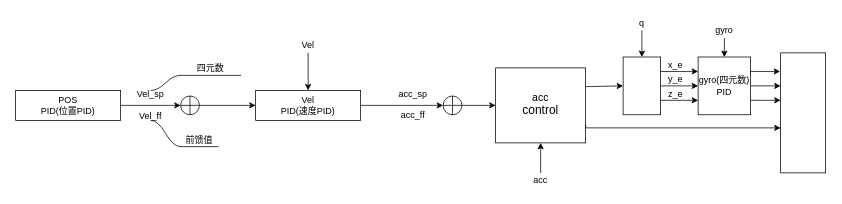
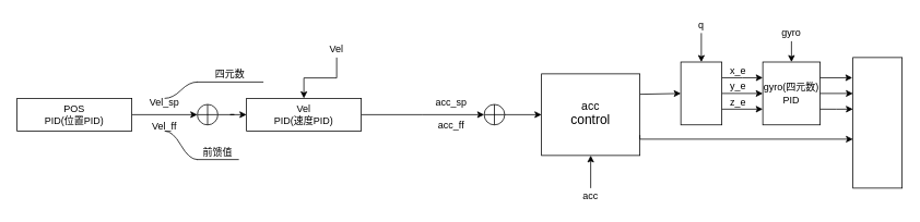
  <mxCell id="0" />
  <mxCell id="1" parent="0" />
  <mxCell id="2" style="edgeStyle=orthogonalEdgeStyle;rounded=0;orthogonalLoop=1;jettySize=auto;html=1;exitX=1;exitY=0.5;exitDx=0;exitDy=0;entryX=0;entryY=0.5;entryDx=0;entryDy=0;" parent="1" source="3" target="9" edge="1"><mxGeometry relative="1" as="geometry" /></mxCell>
  <mxCell id="3" value="POS&lt;div&gt;PID(位置PID)&lt;/div&gt;" style="rounded=0;whiteSpace=wrap;html=1;" parent="1" vertex="1"><mxGeometry x="20" y="120" width="140" height="40" as="geometry" /></mxCell>
  <mxCell id="4" style="edgeStyle=orthogonalEdgeStyle;rounded=0;orthogonalLoop=1;jettySize=auto;html=1;exitX=1;exitY=0.5;exitDx=0;exitDy=0;" parent="1" source="5" edge="1"><mxGeometry relative="1" as="geometry"><mxPoint x="590" y="140" as="targetPoint" /></mxGeometry></mxCell>
- <mxCell id="5" value="Vel&lt;br&gt;&lt;div&gt;PID(速度PID)&lt;/div&gt;" style="rounded=0;whiteSpace=wrap;html=1;" parent="1" vertex="1"><mxGeometry x="340" y="120" width="140" height="40" as="geometry" /></mxCell>
+ <mxCell id="5" value="Vel&lt;br&gt;&lt;div&gt;PID(速度PID)&lt;/div&gt;" style="rounded=0;whiteSpace=wrap;html=1;" parent="1" vertex="1"><mxGeometry x="300" y="120" width="140" height="40" as="geometry" /></mxCell>
  <mxCell id="6" value="Vel_sp" style="text;strokeColor=none;align=center;fillColor=none;html=1;verticalAlign=middle;whiteSpace=wrap;rounded=0;" parent="1" vertex="1"><mxGeometry x="170" y="110" width="60" height="30" as="geometry" /></mxCell>
  <mxCell id="7" value="Vel_ff" style="text;strokeColor=none;align=center;fillColor=none;html=1;verticalAlign=middle;whiteSpace=wrap;rounded=0;" parent="1" vertex="1"><mxGeometry x="170" y="140" width="60" height="30" as="geometry" /></mxCell>
  <mxCell id="8" style="edgeStyle=orthogonalEdgeStyle;rounded=0;orthogonalLoop=1;jettySize=auto;html=1;exitX=1;exitY=0.5;exitDx=0;exitDy=0;" parent="1" source="9" target="5" edge="1"><mxGeometry relative="1" as="geometry" /></mxCell>
  <mxCell id="9" value="" style="shape=orEllipse;perimeter=ellipsePerimeter;whiteSpace=wrap;html=1;backgroundOutline=1;" parent="1" vertex="1"><mxGeometry x="240" y="127.5" width="25" height="25" as="geometry" /></mxCell>
  <mxCell id="10" value="前馈值" style="whiteSpace=wrap;html=1;shape=partialRectangle;top=0;left=0;bottom=1;right=0;points=[[0,1],[1,1]];fillColor=none;align=center;verticalAlign=bottom;routingCenterY=0.5;snapToPoint=1;recursiveResize=0;autosize=1;treeFolding=1;treeMoving=1;newEdgeStyle={&quot;edgeStyle&quot;:&quot;entityRelationEdgeStyle&quot;,&quot;startArrow&quot;:&quot;none&quot;,&quot;endArrow&quot;:&quot;none&quot;,&quot;segment&quot;:10,&quot;curved&quot;:1,&quot;sourcePerimeterSpacing&quot;:0,&quot;targetPerimeterSpacing&quot;:0};" parent="1" vertex="1"><mxGeometry x="240" y="170" width="50" height="25" as="geometry" /></mxCell>
  <mxCell id="11" value="" style="edgeStyle=entityRelationEdgeStyle;startArrow=none;endArrow=none;segment=10;curved=1;sourcePerimeterSpacing=0;targetPerimeterSpacing=0;rounded=0;" parent="1" target="10" edge="1"><mxGeometry relative="1" as="geometry"><mxPoint x="200" y="160" as="sourcePoint" /></mxGeometry></mxCell>
  <mxCell id="12" value="四元数" style="whiteSpace=wrap;html=1;shape=partialRectangle;top=0;left=0;bottom=1;right=0;points=[[0,1],[1,1]];fillColor=none;align=center;verticalAlign=bottom;routingCenterY=0.5;snapToPoint=1;recursiveResize=0;autosize=1;treeFolding=1;treeMoving=1;newEdgeStyle={&quot;edgeStyle&quot;:&quot;entityRelationEdgeStyle&quot;,&quot;startArrow&quot;:&quot;none&quot;,&quot;endArrow&quot;:&quot;none&quot;,&quot;segment&quot;:10,&quot;curved&quot;:1,&quot;sourcePerimeterSpacing&quot;:0,&quot;targetPerimeterSpacing&quot;:0};" parent="1" vertex="1"><mxGeometry x="240" y="80" width="80" height="20" as="geometry" /></mxCell>
  <mxCell id="13" value="" style="edgeStyle=entityRelationEdgeStyle;startArrow=none;endArrow=none;segment=10;curved=1;sourcePerimeterSpacing=0;targetPerimeterSpacing=0;rounded=0;" parent="1" target="12" edge="1"><mxGeometry relative="1" as="geometry"><mxPoint x="200" y="120" as="sourcePoint" /></mxGeometry></mxCell>
  <mxCell id="14" style="edgeStyle=orthogonalEdgeStyle;rounded=0;orthogonalLoop=1;jettySize=auto;html=1;exitX=0.5;exitY=1;exitDx=0;exitDy=0;entryX=0.5;entryY=0;entryDx=0;entryDy=0;" parent="1" source="15" target="5" edge="1"><mxGeometry relative="1" as="geometry" /></mxCell>
  <mxCell id="15" value="Vel" style="text;strokeColor=none;align=center;fillColor=none;html=1;verticalAlign=middle;whiteSpace=wrap;rounded=0;" parent="1" vertex="1"><mxGeometry x="390" y="50" width="40" height="20" as="geometry" /></mxCell>
  <mxCell id="16" value="acc_sp" style="text;strokeColor=none;align=center;fillColor=none;html=1;verticalAlign=middle;whiteSpace=wrap;rounded=0;" parent="1" vertex="1"><mxGeometry x="520" y="115" width="60" height="20" as="geometry" /></mxCell>
  <mxCell id="17" value="acc_ff" style="text;strokeColor=none;align=center;fillColor=none;html=1;verticalAlign=middle;whiteSpace=wrap;rounded=0;" parent="1" vertex="1"><mxGeometry x="520" y="145" width="60" height="15" as="geometry" /></mxCell>
  <mxCell id="18" style="edgeStyle=orthogonalEdgeStyle;rounded=0;orthogonalLoop=1;jettySize=auto;html=1;exitX=1;exitY=0.5;exitDx=0;exitDy=0;entryX=0;entryY=0.5;entryDx=0;entryDy=0;" parent="1" source="19" target="21" edge="1"><mxGeometry relative="1" as="geometry" /></mxCell>
  <mxCell id="19" value="" style="shape=orEllipse;perimeter=ellipsePerimeter;whiteSpace=wrap;html=1;backgroundOutline=1;" parent="1" vertex="1"><mxGeometry x="590" y="127.5" width="25" height="25" as="geometry" /></mxCell>
  <mxCell id="20" style="edgeStyle=orthogonalEdgeStyle;rounded=0;orthogonalLoop=1;jettySize=auto;html=1;exitX=1;exitY=0.25;exitDx=0;exitDy=0;entryX=0;entryY=0.5;entryDx=0;entryDy=0;" parent="1" source="21" target="28" edge="1"><mxGeometry relative="1" as="geometry"><Array as="points"><mxPoint x="830" y="115" /></Array></mxGeometry></mxCell>
  <mxCell id="21" value="" style="rounded=0;whiteSpace=wrap;html=1;" parent="1" vertex="1"><mxGeometry x="660" y="90" width="120" height="100" as="geometry" /></mxCell>
  <mxCell id="22" value="&lt;font style=&quot;font-size: 14px;&quot;&gt;acc&lt;/font&gt;&lt;div&gt;&lt;font size=&quot;3&quot;&gt;control&lt;/font&gt;&lt;/div&gt;" style="text;strokeColor=none;align=center;fillColor=none;html=1;verticalAlign=middle;whiteSpace=wrap;rounded=0;" parent="1" vertex="1"><mxGeometry x="690" y="122.5" width="60" height="30" as="geometry" /></mxCell>
  <mxCell id="23" style="edgeStyle=orthogonalEdgeStyle;rounded=0;orthogonalLoop=1;jettySize=auto;html=1;exitX=0.5;exitY=0;exitDx=0;exitDy=0;entryX=0.5;entryY=1;entryDx=0;entryDy=0;" parent="1" source="24" target="21" edge="1"><mxGeometry relative="1" as="geometry" /></mxCell>
  <mxCell id="24" value="acc" style="text;strokeColor=none;align=center;fillColor=none;html=1;verticalAlign=middle;whiteSpace=wrap;rounded=0;" parent="1" vertex="1"><mxGeometry x="700" y="230" width="40" height="20" as="geometry" /></mxCell>
  <mxCell id="25" style="edgeStyle=orthogonalEdgeStyle;rounded=0;orthogonalLoop=1;jettySize=auto;html=1;exitX=1;exitY=0.25;exitDx=0;exitDy=0;entryX=0;entryY=0.25;entryDx=0;entryDy=0;" edge="1" parent="1" source="28" target="31"><mxGeometry relative="1" as="geometry" /></mxCell>
  <mxCell id="26" style="edgeStyle=orthogonalEdgeStyle;rounded=0;orthogonalLoop=1;jettySize=auto;html=1;exitX=1;exitY=0.5;exitDx=0;exitDy=0;entryX=0;entryY=0.5;entryDx=0;entryDy=0;" edge="1" parent="1" source="28" target="31"><mxGeometry relative="1" as="geometry" /></mxCell>
  <mxCell id="27" style="edgeStyle=orthogonalEdgeStyle;rounded=0;orthogonalLoop=1;jettySize=auto;html=1;exitX=1;exitY=0.75;exitDx=0;exitDy=0;entryX=0;entryY=0.75;entryDx=0;entryDy=0;" edge="1" parent="1" source="28" target="31"><mxGeometry relative="1" as="geometry" /></mxCell>
  <mxCell id="28" value="" style="rounded=0;whiteSpace=wrap;html=1;" parent="1" vertex="1"><mxGeometry x="830" y="75.5" width="50" height="77" as="geometry" /></mxCell>
  <mxCell id="29" style="edgeStyle=orthogonalEdgeStyle;rounded=0;orthogonalLoop=1;jettySize=auto;html=1;exitX=0.5;exitY=1;exitDx=0;exitDy=0;entryX=0.5;entryY=0;entryDx=0;entryDy=0;" edge="1" parent="1" source="30" target="28"><mxGeometry relative="1" as="geometry" /></mxCell>
  <mxCell id="30" value="q" style="text;strokeColor=none;align=center;fillColor=none;html=1;verticalAlign=middle;whiteSpace=wrap;rounded=0;" vertex="1" parent="1"><mxGeometry x="845" y="20" width="20" height="20" as="geometry" /></mxCell>
  <mxCell id="31" value="gyro(四元数)&lt;div&gt;PID&lt;/div&gt;" style="rounded=0;whiteSpace=wrap;html=1;" vertex="1" parent="1"><mxGeometry x="930" y="75.5" width="70" height="77" as="geometry" /></mxCell>
  <mxCell id="32" value="x_e" style="text;strokeColor=none;align=center;fillColor=none;html=1;verticalAlign=middle;whiteSpace=wrap;rounded=0;" vertex="1" parent="1"><mxGeometry x="890" y="75.5" width="20" height="20" as="geometry" /></mxCell>
  <mxCell id="33" value="y_e" style="text;strokeColor=none;align=center;fillColor=none;html=1;verticalAlign=middle;whiteSpace=wrap;rounded=0;" vertex="1" parent="1"><mxGeometry x="890" y="95" width="20" height="20" as="geometry" /></mxCell>
  <mxCell id="34" value="z_e" style="text;strokeColor=none;align=center;fillColor=none;html=1;verticalAlign=middle;whiteSpace=wrap;rounded=0;" vertex="1" parent="1"><mxGeometry x="890" y="115" width="20" height="20" as="geometry" /></mxCell>
  <mxCell id="35" style="edgeStyle=orthogonalEdgeStyle;rounded=0;orthogonalLoop=1;jettySize=auto;html=1;exitX=0.5;exitY=1;exitDx=0;exitDy=0;entryX=0.5;entryY=0;entryDx=0;entryDy=0;" edge="1" parent="1" source="36" target="31"><mxGeometry relative="1" as="geometry" /></mxCell>
  <mxCell id="36" value="gyro" style="text;strokeColor=none;align=center;fillColor=none;html=1;verticalAlign=middle;whiteSpace=wrap;rounded=0;" vertex="1" parent="1"><mxGeometry x="950" y="30" width="30" height="20" as="geometry" /></mxCell>
  <mxCell id="37" value="" style="rounded=0;whiteSpace=wrap;html=1;" vertex="1" parent="1"><mxGeometry x="1040" y="70" width="60" height="160" as="geometry" /></mxCell>
  <mxCell id="38" style="edgeStyle=orthogonalEdgeStyle;rounded=0;orthogonalLoop=1;jettySize=auto;html=1;exitX=1;exitY=0.25;exitDx=0;exitDy=0;entryX=-0.012;entryY=0.161;entryDx=0;entryDy=0;entryPerimeter=0;" edge="1" parent="1" source="31" target="37"><mxGeometry relative="1" as="geometry" /></mxCell>
  <mxCell id="39" style="edgeStyle=orthogonalEdgeStyle;rounded=0;orthogonalLoop=1;jettySize=auto;html=1;exitX=1;exitY=0.5;exitDx=0;exitDy=0;entryX=0;entryY=0.275;entryDx=0;entryDy=0;entryPerimeter=0;" edge="1" parent="1" source="31" target="37"><mxGeometry relative="1" as="geometry" /></mxCell>
  <mxCell id="40" style="edgeStyle=orthogonalEdgeStyle;rounded=0;orthogonalLoop=1;jettySize=auto;html=1;exitX=1;exitY=0.75;exitDx=0;exitDy=0;entryX=0;entryY=0.395;entryDx=0;entryDy=0;entryPerimeter=0;" edge="1" parent="1" source="31" target="37"><mxGeometry relative="1" as="geometry" /></mxCell>
  <mxCell id="41" style="edgeStyle=orthogonalEdgeStyle;rounded=0;orthogonalLoop=1;jettySize=auto;html=1;exitX=1;exitY=0.75;exitDx=0;exitDy=0;entryX=0;entryY=0.625;entryDx=0;entryDy=0;entryPerimeter=0;" edge="1" parent="1" source="21" target="37"><mxGeometry relative="1" as="geometry"><Array as="points"><mxPoint x="780" y="170" /></Array></mxGeometry></mxCell>
